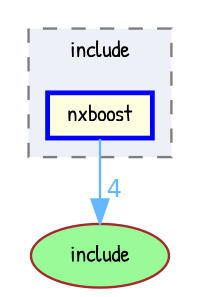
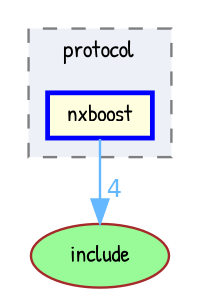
  digraph {
    compound=true
    fontname="Patrick Hand"
    node [fontname="Patrick Hand" fontsize=10]
    n1 [color=blue fillcolor=lightyellow height=0.2 label=nxboost shape=box style="filled,bold" width=0.4]
    n2 [color=brown fillcolor=palegreen height=0.2 label=include shape=ellipse style=filled width=0.4]
    subgraph cluster_1 {
      bgcolor="#edf0f7"
      fontsize=10
-     label=include
+     label=protocol
      pencolor=grey50
      style="filled,dashed"
      n1
    }
    n1 -> n2 [color=steelblue1 fontcolor=steelblue1 fontname="Patrick Hand" fontsize=10 headlabel=4 labeldistance=1.5 labelfontname=Helvetica labelfontsize=10]
  }
